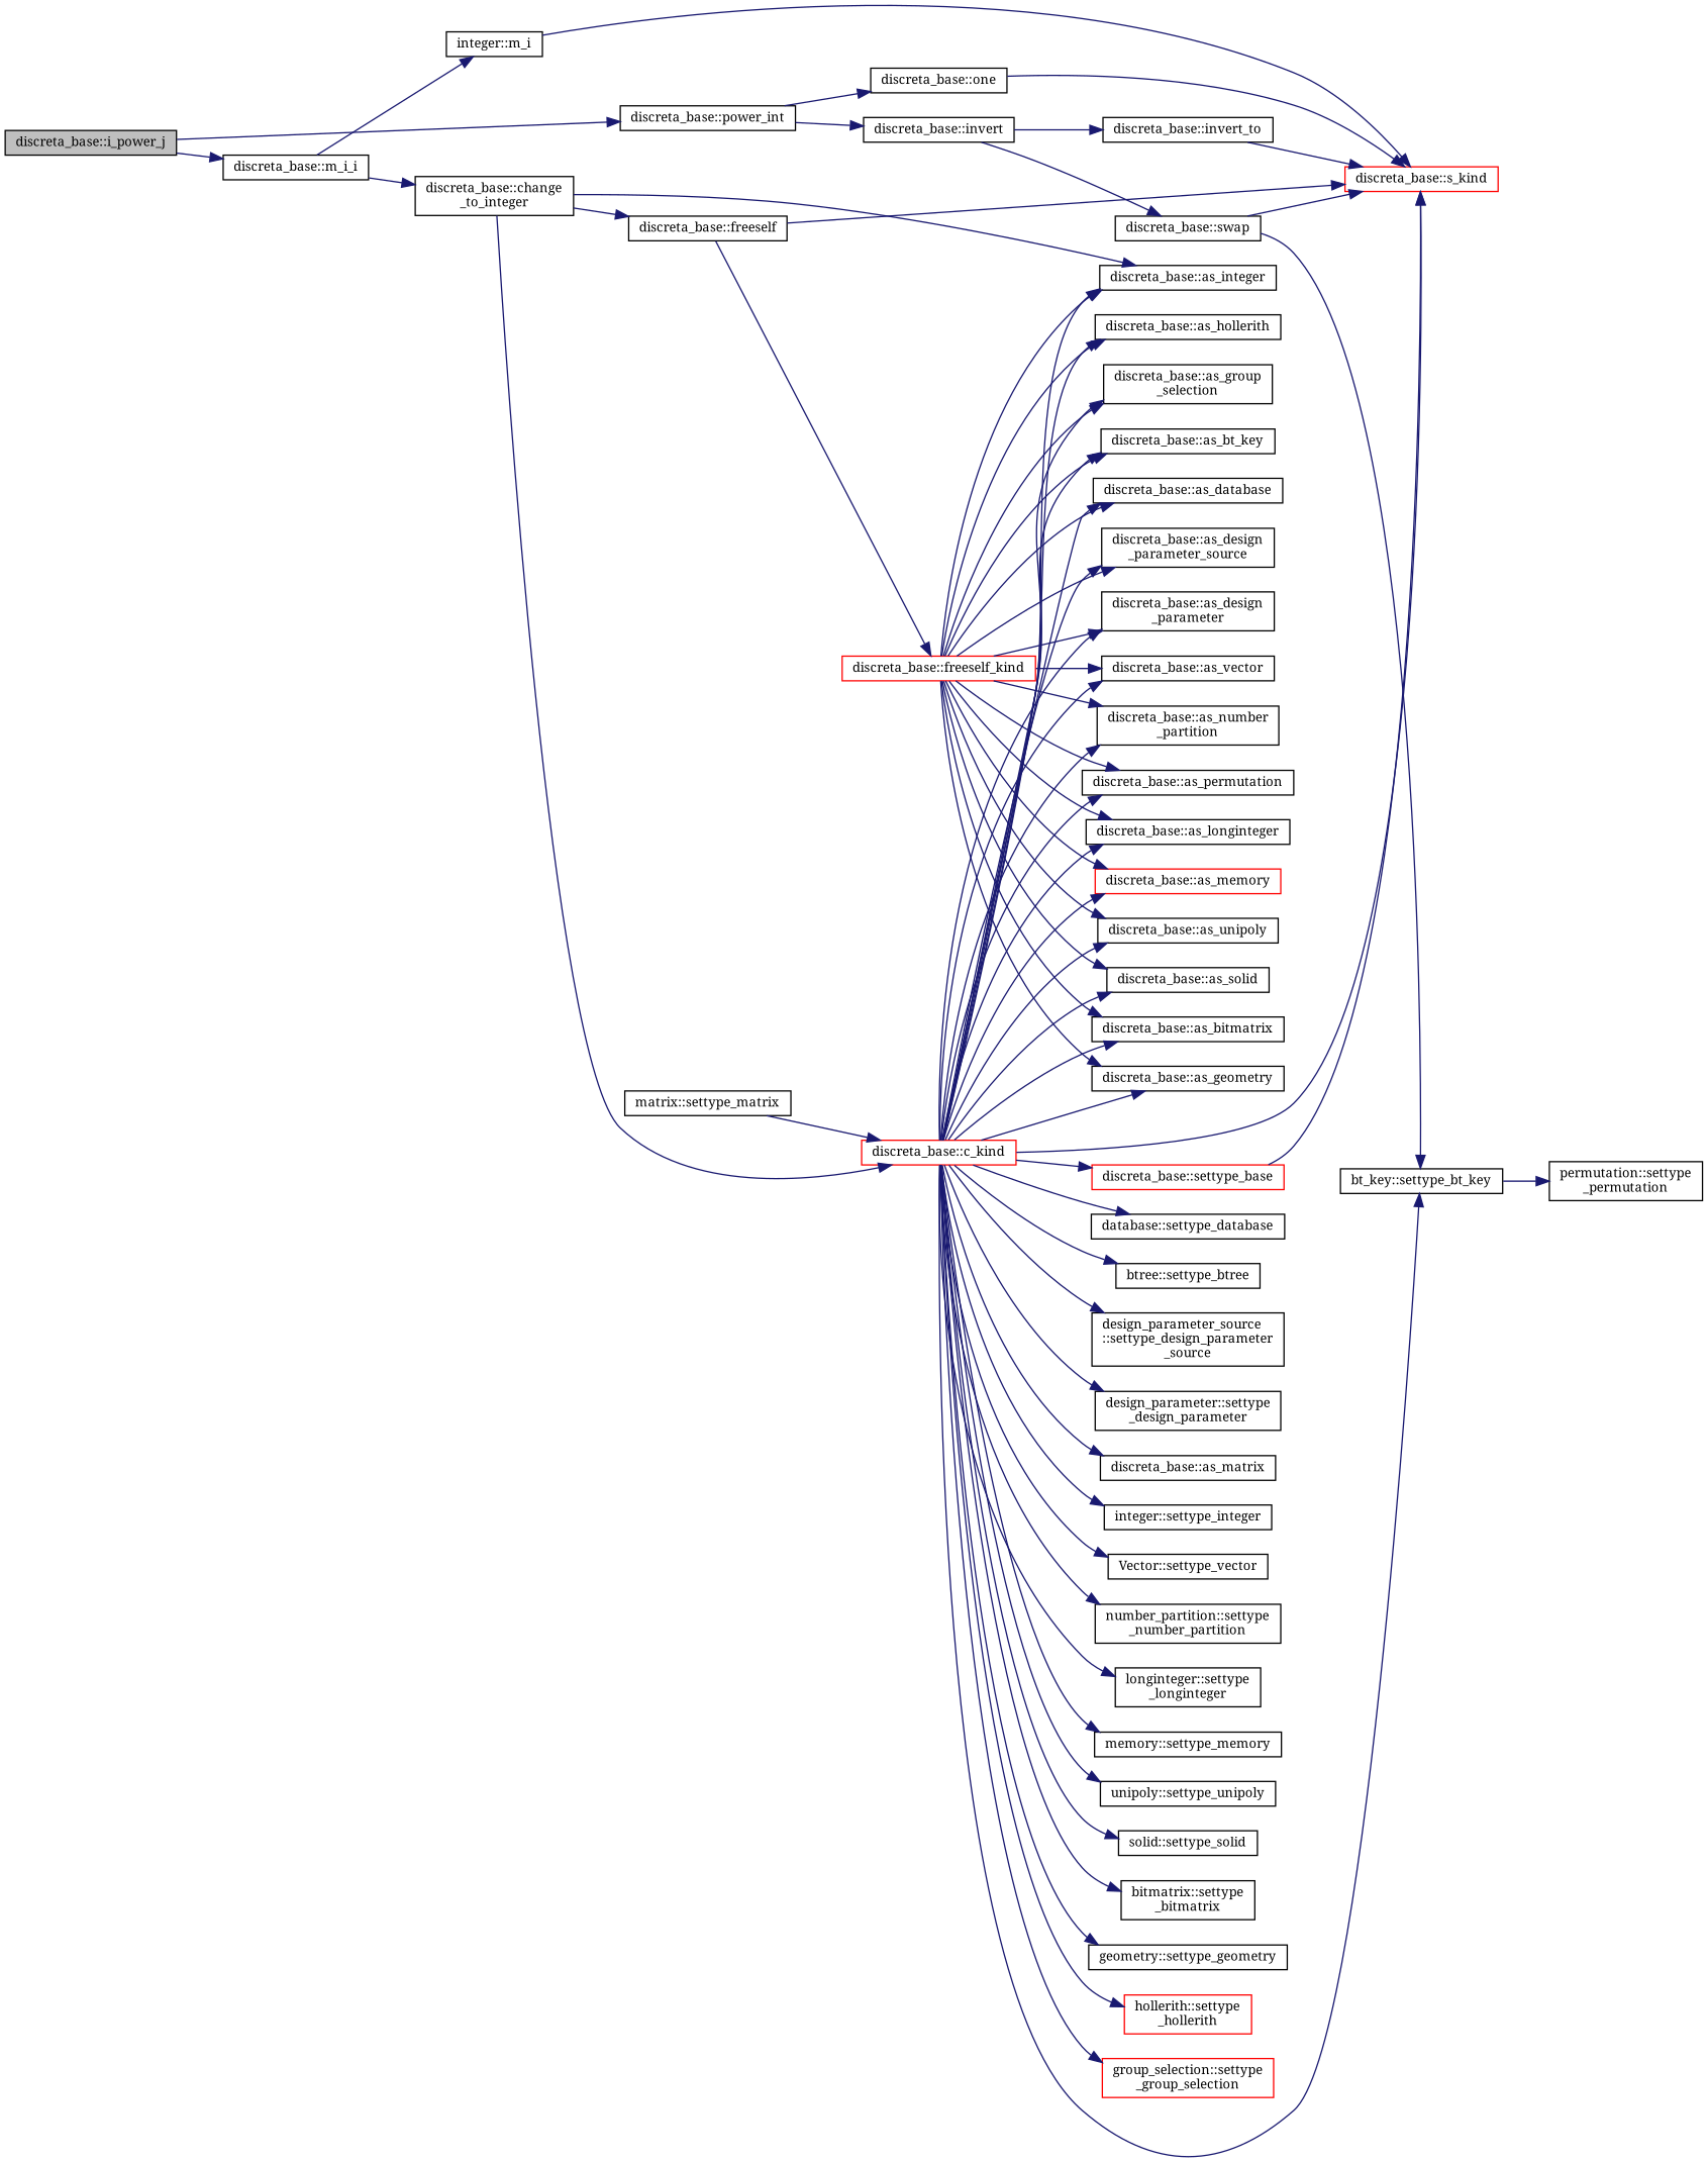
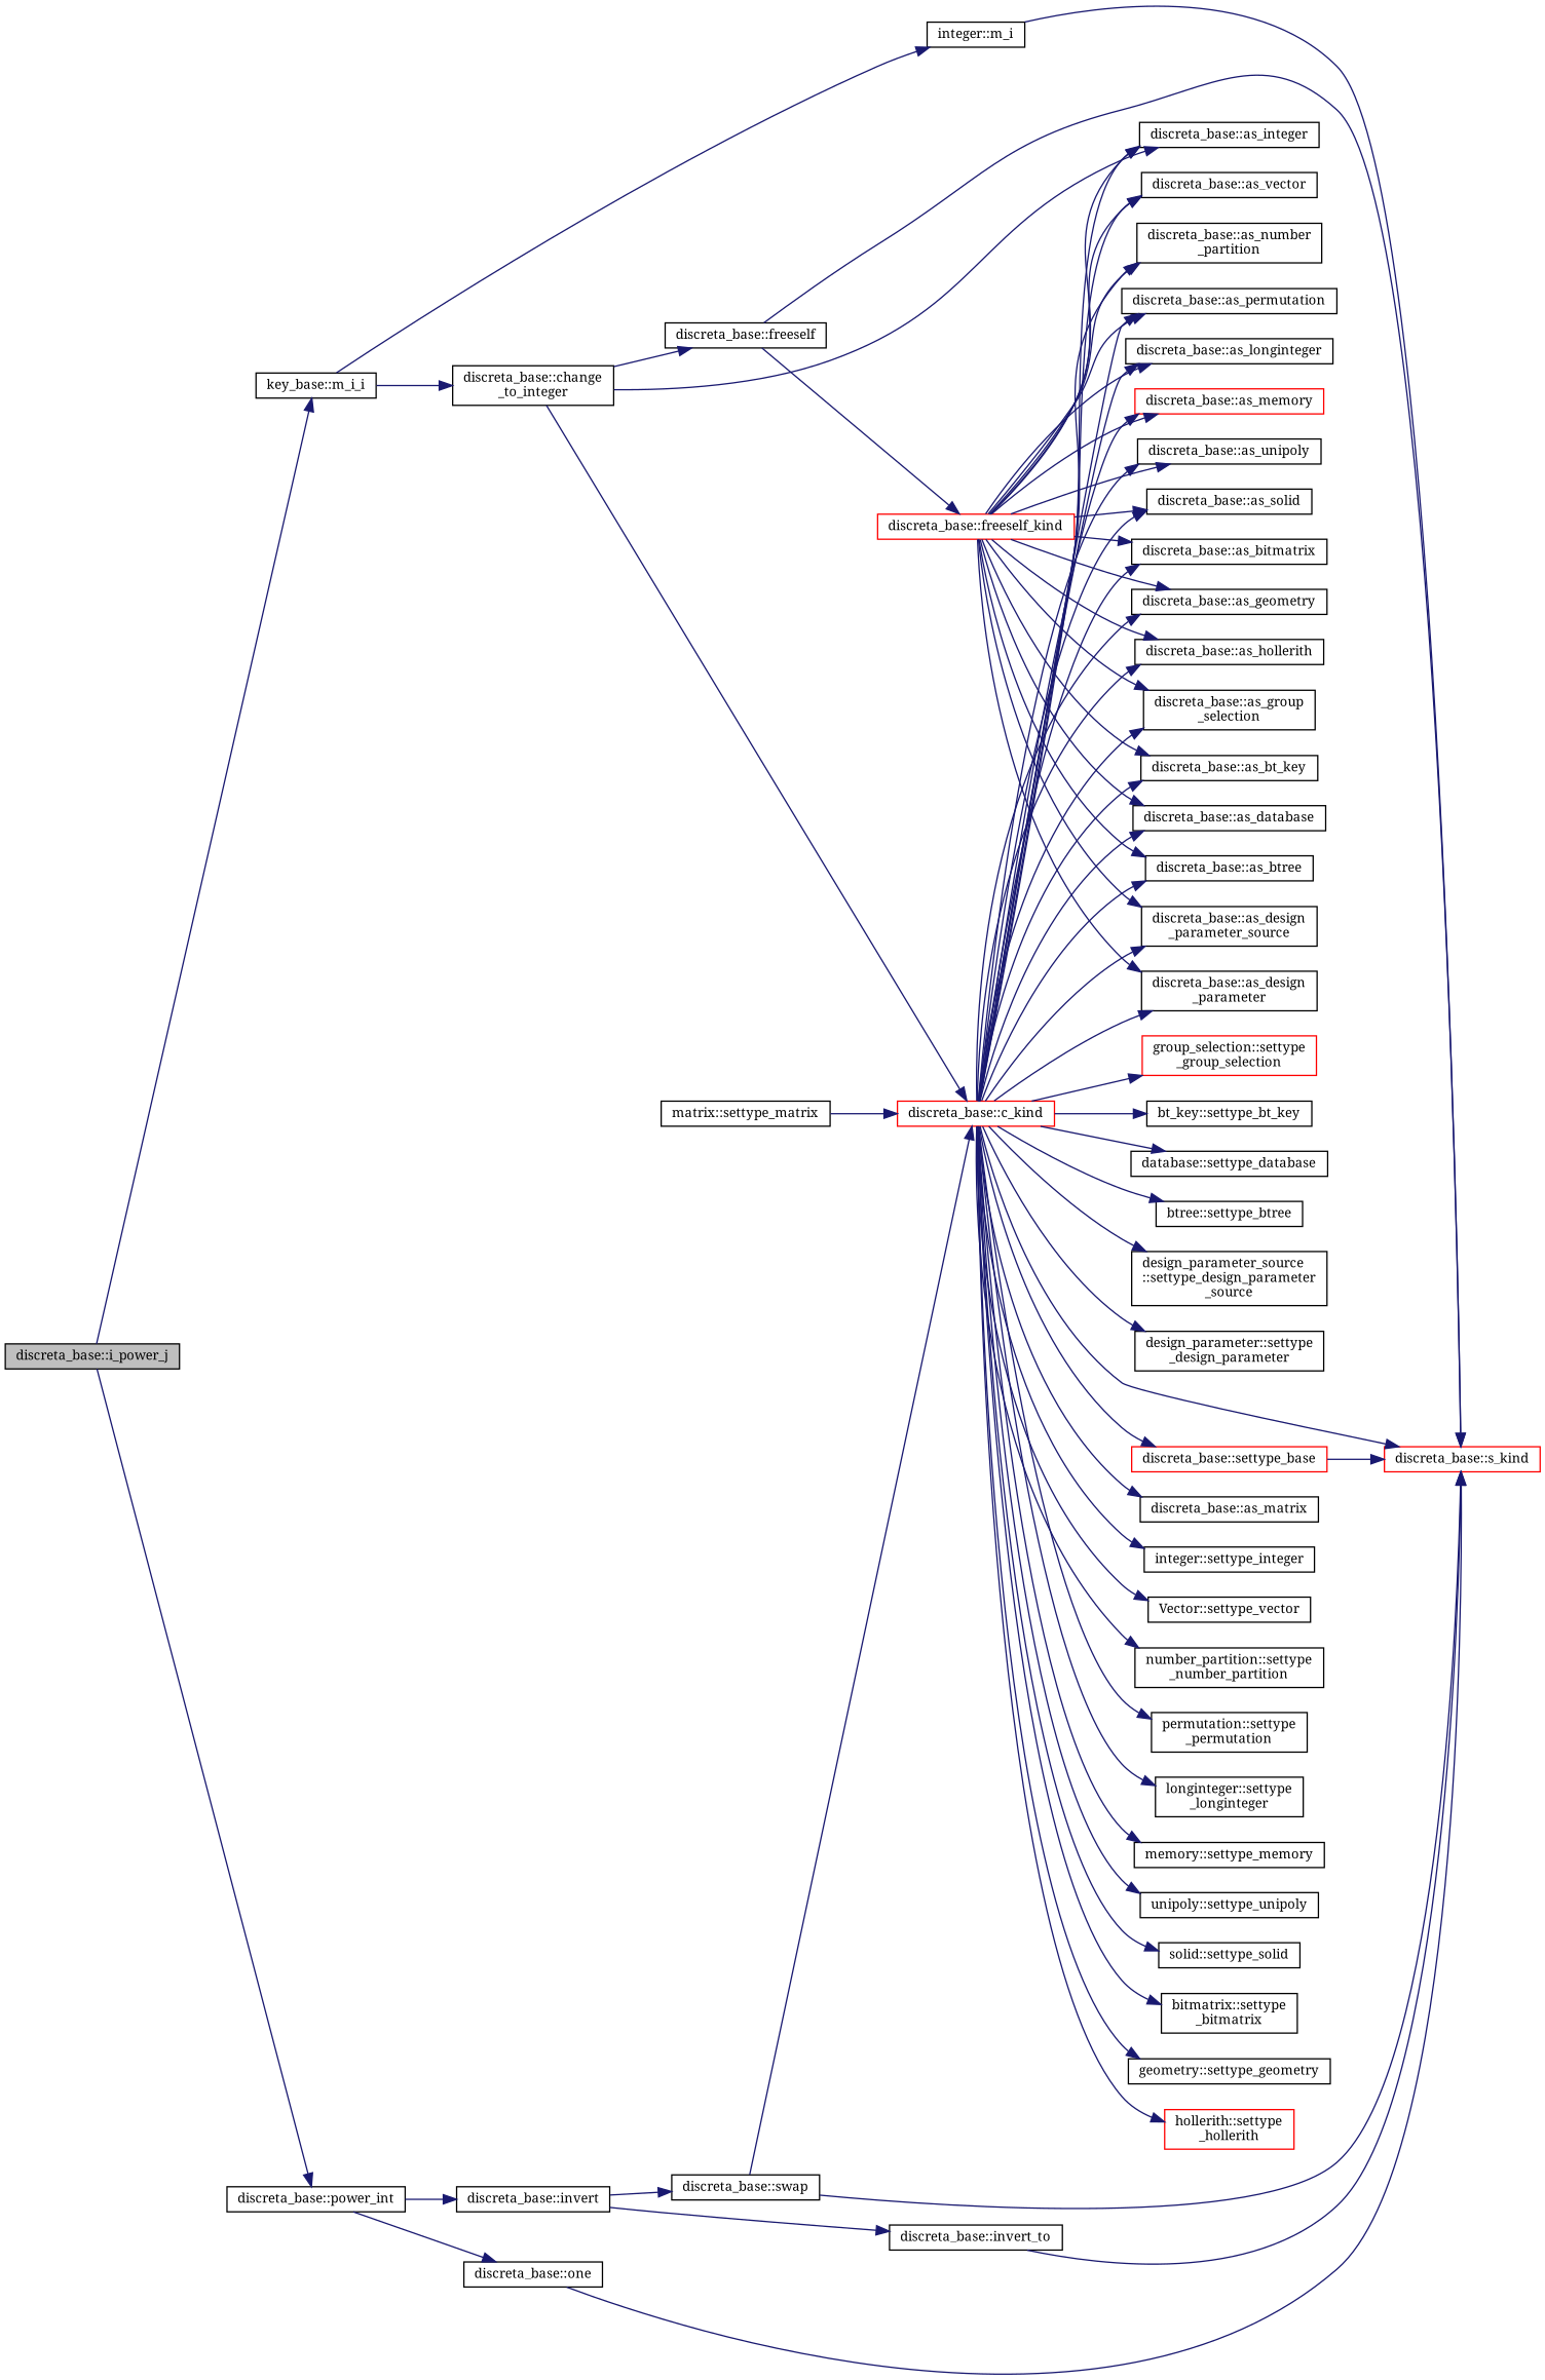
  digraph {
    fontname="Noto Serif"
    rankdir=LR
    node [color=black fillcolor=white fontname="Noto Serif" fontsize=10 shape=record style=filled]
    edge [color=midnightblue fontname="Noto Serif" fontsize=10 labelfontname=Helvetica labelfontsize=10 style=solid]
    n1 [fillcolor=grey75 fontcolor=black height=0.2 label="discreta_base::i_power_j" width=0.4]
-   n2 [height=0.2 label="discreta_base::m_i_i" width=0.4]
+   n2 [height=0.2 label="key_base::m_i_i" width=0.4]
    n3 [height=0.2 label="discreta_base::power_int" width=0.4]
    n4 [height=0.2 label="discreta_base::change\l_to_integer" width=0.4]
    n5 [height=0.2 label="integer::m_i" width=0.4]
    n6 [height=0.2 label="discreta_base::invert" width=0.4]
    n7 [height=0.2 label="discreta_base::one" width=0.4]
    n8 [height=0.2 label="discreta_base::freeself" width=0.4]
    n9 [height=0.2 label="discreta_base::as_integer" width=0.4]
    n10 [color=red height=0.2 label="discreta_base::c_kind" width=0.4]
    n11 [color=red height=0.2 label="discreta_base::s_kind" width=0.4]
    n12 [color=red height=0.2 label="discreta_base::freeself_kind" width=0.4]
    n13 [height=0.2 label="discreta_base::as_vector" width=0.4]
    n14 [height=0.2 label="discreta_base::as_number\l_partition" width=0.4]
    n15 [height=0.2 label="discreta_base::as_permutation" width=0.4]
    n16 [height=0.2 label="discreta_base::as_matrix" width=0.4]
    n17 [height=0.2 label="discreta_base::as_longinteger" width=0.4]
    n18 [color=red height=0.2 label="discreta_base::as_memory" width=0.4]
    n19 [height=0.2 label="discreta_base::as_unipoly" width=0.4]
    n20 [height=0.2 label="discreta_base::as_solid" width=0.4]
    n21 [height=0.2 label="discreta_base::as_bitmatrix" width=0.4]
    n22 [height=0.2 label="discreta_base::as_geometry" width=0.4]
    n23 [height=0.2 label="discreta_base::as_hollerith" width=0.4]
    n24 [height=0.2 label="discreta_base::as_group\l_selection" width=0.4]
    n25 [height=0.2 label="discreta_base::as_bt_key" width=0.4]
    n26 [height=0.2 label="discreta_base::as_database" width=0.4]
+   n27 [height=0.2 label="discreta_base::as_btree" width=0.4]
    n28 [height=0.2 label="discreta_base::as_design\l_parameter_source" width=0.4]
    n29 [height=0.2 label="discreta_base::as_design\l_parameter" width=0.4]
    n30 [color=red height=0.2 label="discreta_base::settype_base" width=0.4]
    n31 [height=0.2 label="integer::settype_integer" width=0.4]
    n32 [height=0.2 label="Vector::settype_vector" width=0.4]
    n33 [height=0.2 label="number_partition::settype\l_number_partition" width=0.4]
    n34 [height=0.2 label="permutation::settype\l_permutation" width=0.4]
    n35 [height=0.2 label="longinteger::settype\l_longinteger" width=0.4]
    n36 [height=0.2 label="memory::settype_memory" width=0.4]
    n37 [height=0.2 label="unipoly::settype_unipoly" width=0.4]
    n38 [height=0.2 label="solid::settype_solid" width=0.4]
    n39 [height=0.2 label="bitmatrix::settype\l_bitmatrix" width=0.4]
    n40 [height=0.2 label="geometry::settype_geometry" width=0.4]
    n41 [color=red height=0.2 label="hollerith::settype\l_hollerith" width=0.4]
    n42 [color=red height=0.2 label="group_selection::settype\l_group_selection" width=0.4]
    n43 [height=0.2 label="bt_key::settype_bt_key" width=0.4]
    n44 [height=0.2 label="database::settype_database" width=0.4]
    n45 [height=0.2 label="btree::settype_btree" width=0.4]
    n46 [height=0.2 label="design_parameter_source\l::settype_design_parameter\l_source" width=0.4]
    n47 [height=0.2 label="design_parameter::settype\l_design_parameter" width=0.4]
    n48 [height=0.2 label="matrix::settype_matrix" width=0.4]
    n49 [height=0.2 label="discreta_base::invert_to" width=0.4]
    n50 [height=0.2 label="discreta_base::swap" width=0.4]
    n1 -> n2
    n1 -> n3
    n2 -> n4
    n2 -> n5
    n3 -> n6
    n3 -> n7
    n4 -> n8
    n4 -> n9
    n4 -> n10
    n5 -> n11
    n6 -> n49
    n6 -> n50
    n7 -> n11
    n8 -> n11
    n8 -> n12
    n10 -> n9
    n10 -> n11
    n10 -> n13
    n10 -> n14
    n10 -> n15
    n10 -> n16
    n10 -> n17
    n10 -> n18
    n10 -> n19
    n10 -> n20
    n10 -> n21
    n10 -> n22
    n10 -> n23
    n10 -> n24
    n10 -> n25
    n10 -> n26
+   n10 -> n27
    n10 -> n28
    n10 -> n29
    n10 -> n30
    n10 -> n31
    n10 -> n32
    n10 -> n33
-   n43 -> n34
+   n10 -> n34
    n10 -> n35
    n10 -> n36
    n10 -> n37
    n10 -> n38
    n10 -> n39
    n10 -> n40
    n10 -> n41
    n10 -> n42
    n10 -> n43
    n10 -> n44
    n10 -> n45
    n10 -> n46
    n10 -> n47
    n12 -> n9
    n12 -> n13
    n12 -> n14
    n12 -> n15
    n12 -> n17
    n12 -> n18
    n12 -> n19
    n12 -> n20
    n12 -> n21
    n12 -> n22
    n12 -> n23
    n12 -> n24
    n12 -> n25
    n12 -> n26
+   n12 -> n27
    n12 -> n28
    n12 -> n29
    n30 -> n11
    n48 -> n10
    n49 -> n11
-   n50 -> n43
+   n50 -> n10
    n50 -> n11
  }
